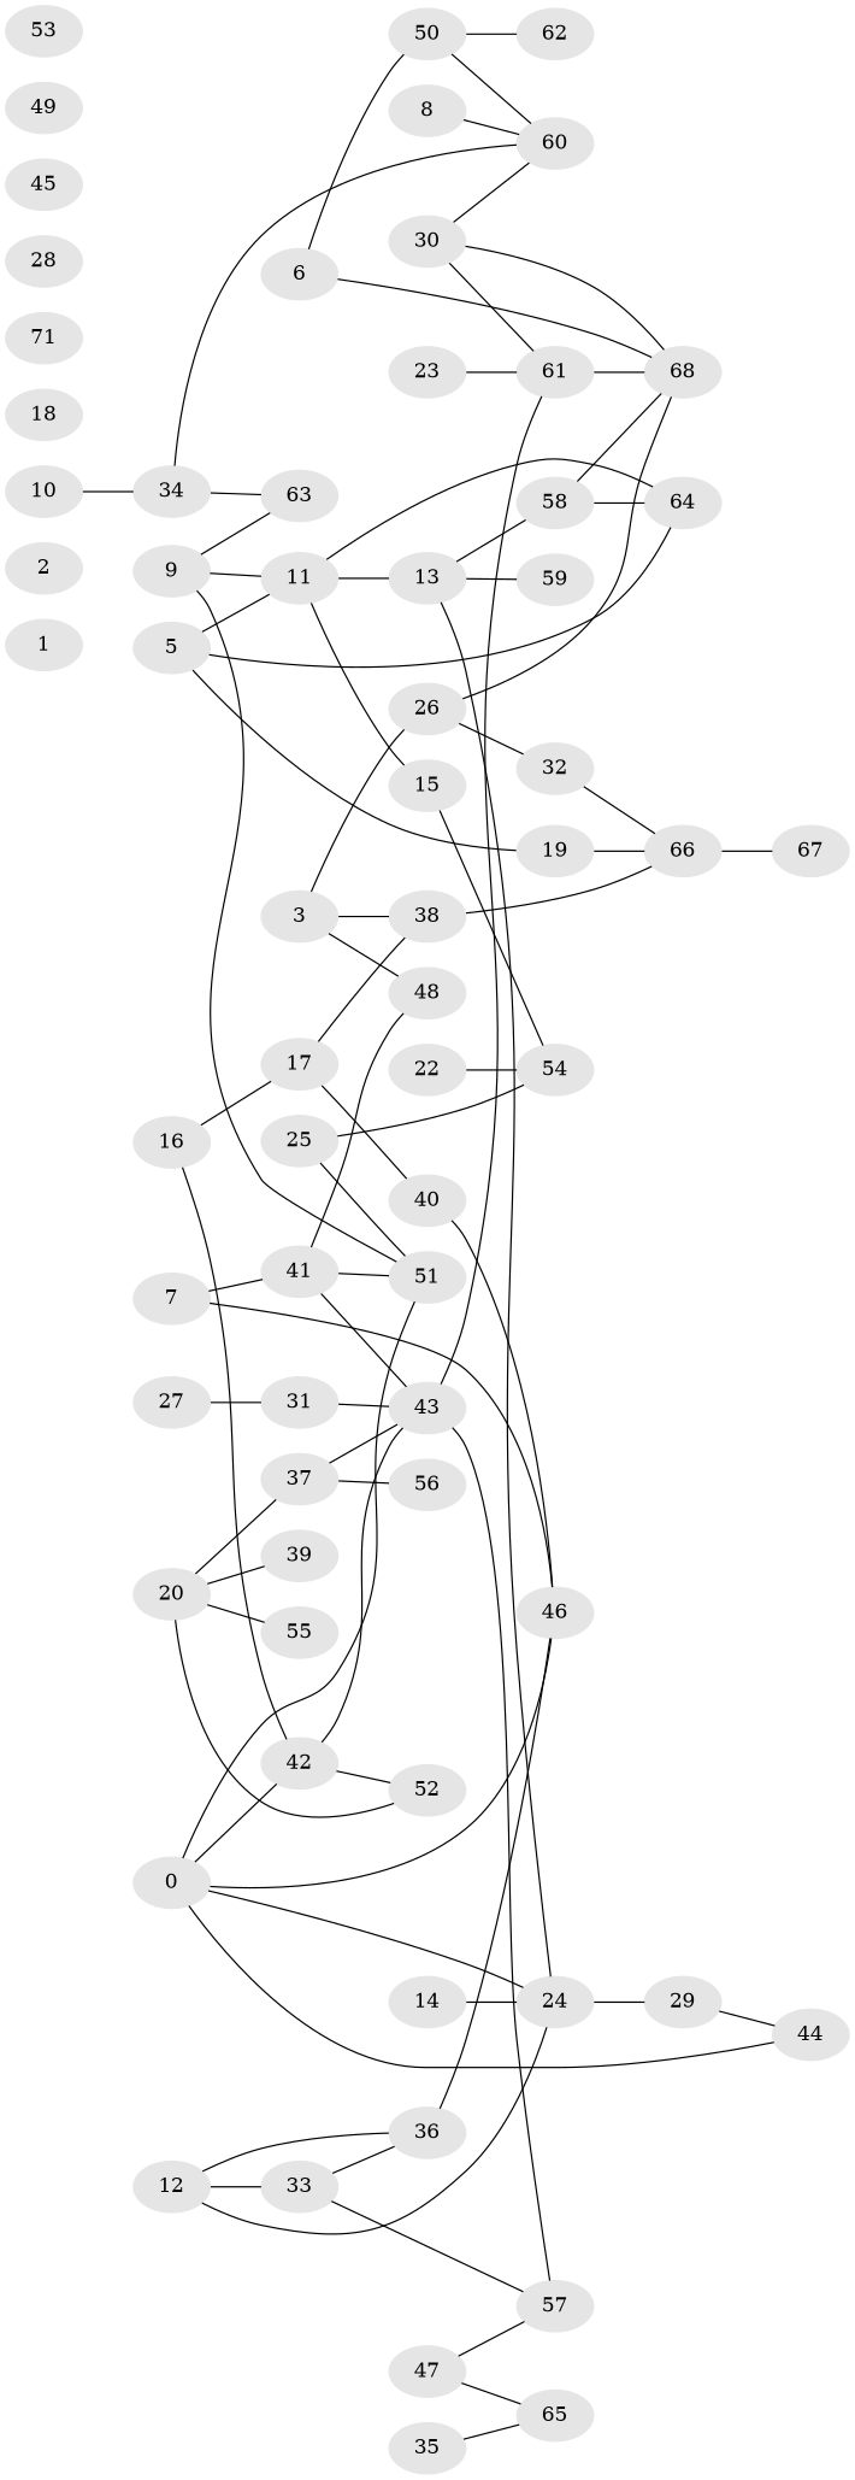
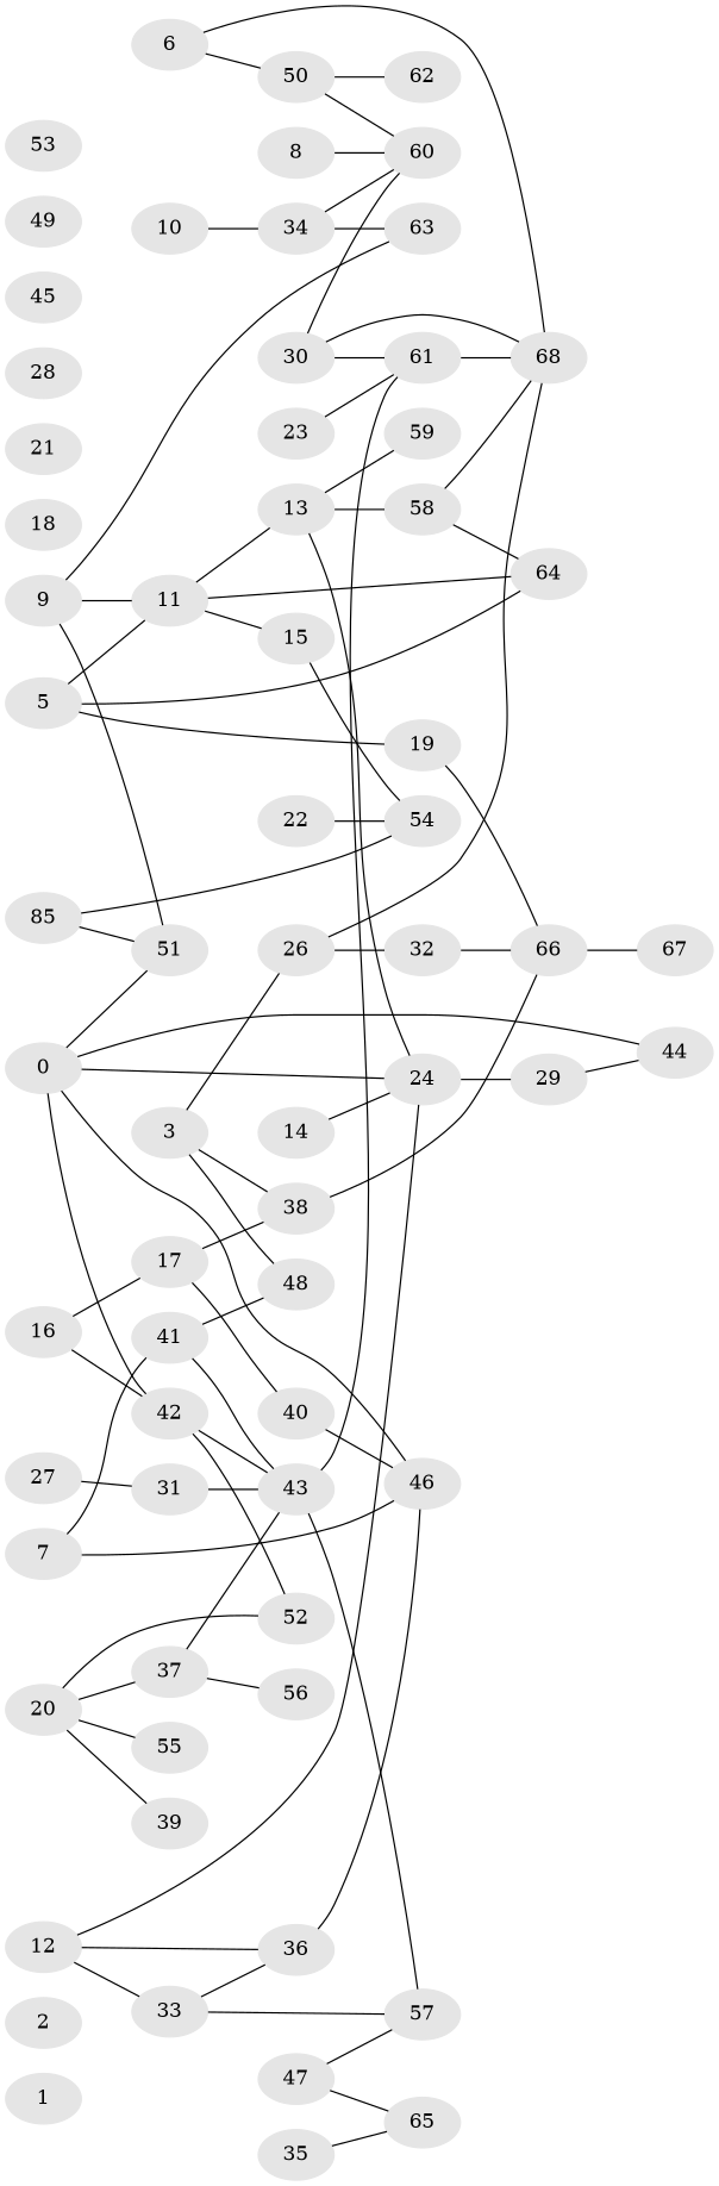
  graph {
    rankdir=LR
    node [color=gray90 style=filled]
    1
    2
    3
    26
    38
    48
    68
    32
    66
    n10 [label=0]
    24
    42
    44
    46
    51
    29
    52
    43
    5
    11
    19
    64
    13
    15
    6
    50
    60
    62
    7
    41
    8
    9
    63
    10
    34
    58
    59
    54
    12
    33
    36
    57
    14
    16
    17
    40
    18
    67
    20
    37
    39
    55
    56
-   21 [label=71]
+   21
    22
    23
    61
-   25
+   25 [label=85]
    27
    31
    28
    30
    35
    65
    45
    47
    49
    53
    3 -- 26
    3 -- 38
    3 -- 48
    26 -- 68
    26 -- 32
    38 -- 66
    32 -- 66
    66 -- 67
    n10 -- 24
    n10 -- 42
    n10 -- 44
    n10 -- 46
    n10 -- 51
    24 -- 29
    42 -- 52
    42 -- 43
    29 -- 44
    43 -- 57
    43 -- 61
    5 -- 11
    5 -- 19
    5 -- 64
    11 -- 64
    11 -- 13
    11 -- 15
    19 -- 66
    13 -- 24
    13 -- 58
    13 -- 59
    15 -- 54
    6 -- 68
    6 -- 50
    50 -- 60
    50 -- 62
    7 -- 46
    7 -- 41
    41 -- 48
-   41 -- 51
    41 -- 43
    8 -- 60
    9 -- 51
    9 -- 11
    9 -- 63
    10 -- 34
    34 -- 60
    34 -- 63
    58 -- 68
    58 -- 64
    12 -- 24
    12 -- 33
    12 -- 36
    33 -- 36
    33 -- 57
    36 -- 46
    14 -- 24
    16 -- 42
    16 -- 17
    17 -- 38
    17 -- 40
    40 -- 46
    20 -- 52
    20 -- 37
    20 -- 39
    20 -- 55
    37 -- 43
    37 -- 56
    22 -- 54
    23 -- 61
    61 -- 68
    25 -- 51
    25 -- 54
    27 -- 31
    31 -- 43
    30 -- 68
    30 -- 60
    30 -- 61
    35 -- 65
    47 -- 57
    47 -- 65
  }
